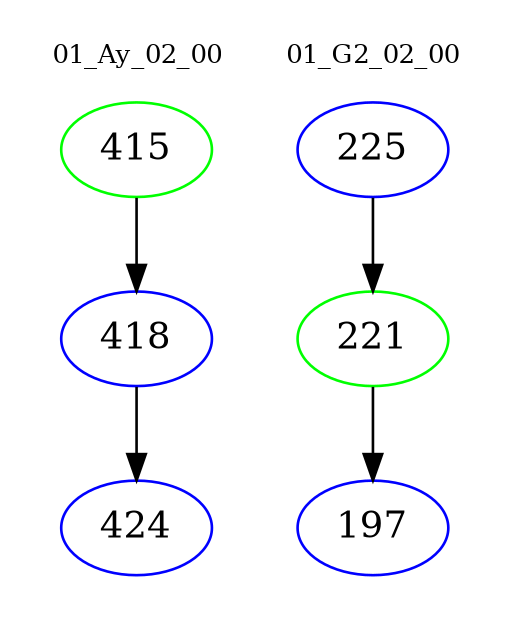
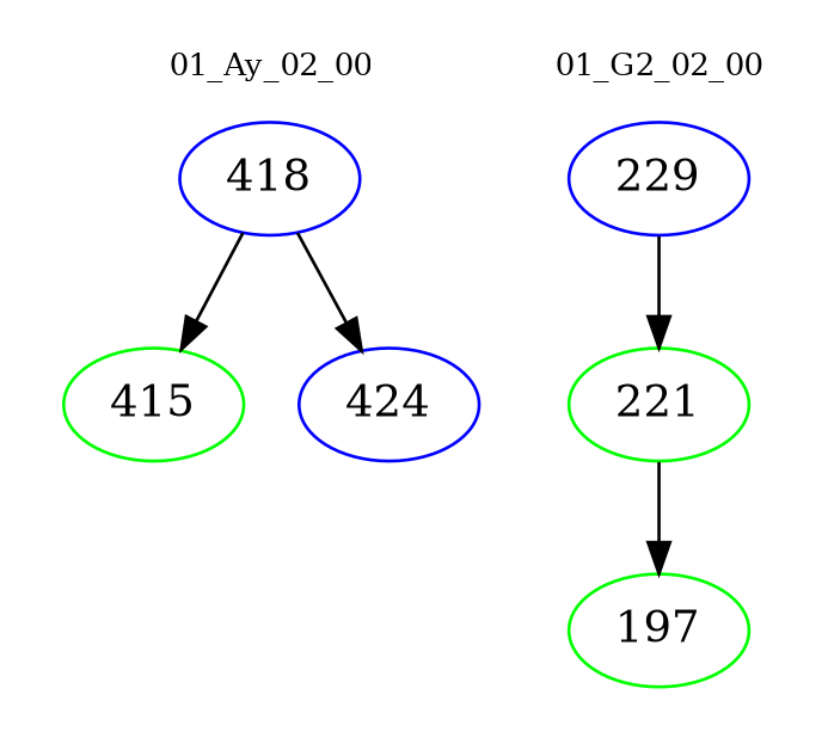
  digraph {
    node [color=blue]
    edge [color=black]
    n1 [label=418]
    n2 [color=green label=415]
    n3 [label=424]
-   n4 [label=225]
-   n5 [label=197]
+   n4 [label=229]
+   n5 [color=green label=197]
    n6 [color=green label=221]
    subgraph cluster_1 {
      color=white
      fontsize=10
      label="01_Ay_02_00"
      n1
      n2
      n3
    }
    subgraph cluster_2 {
      color=white
      fontsize=10
      label="01_G2_02_00"
      n4
      n5
      n6
    }
-   n2 -> n1
+   n1 -> n2
    n1 -> n3
    n4 -> n6
    n6 -> n5
  }
